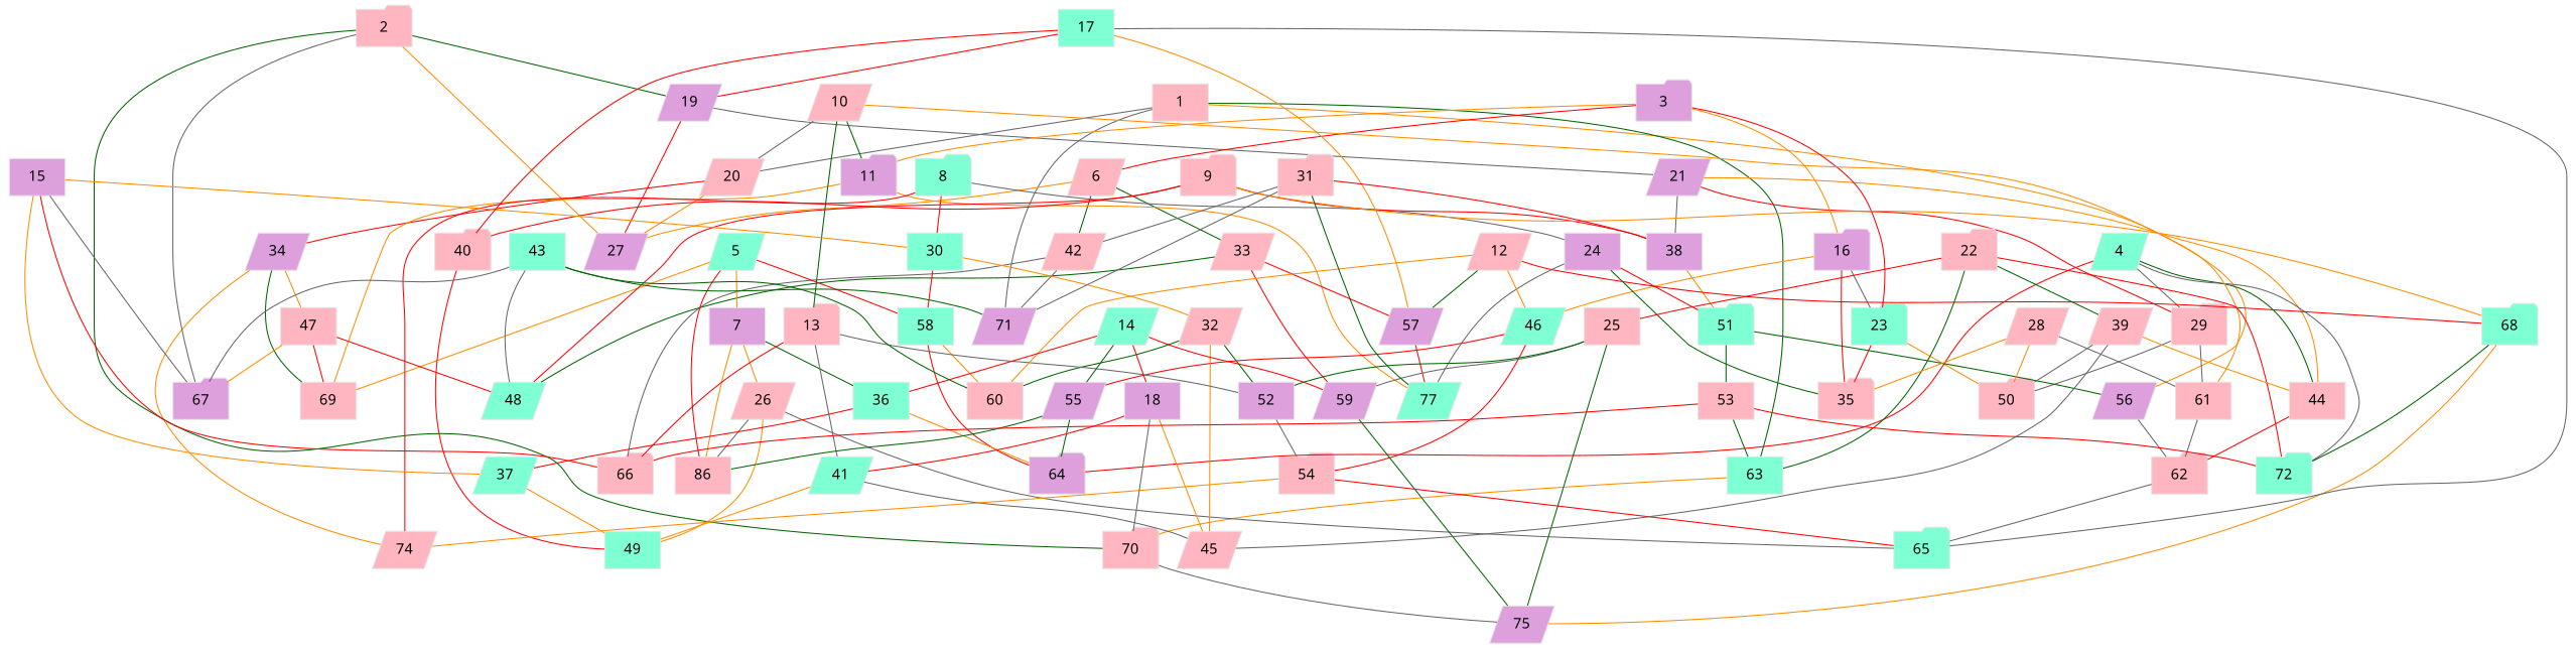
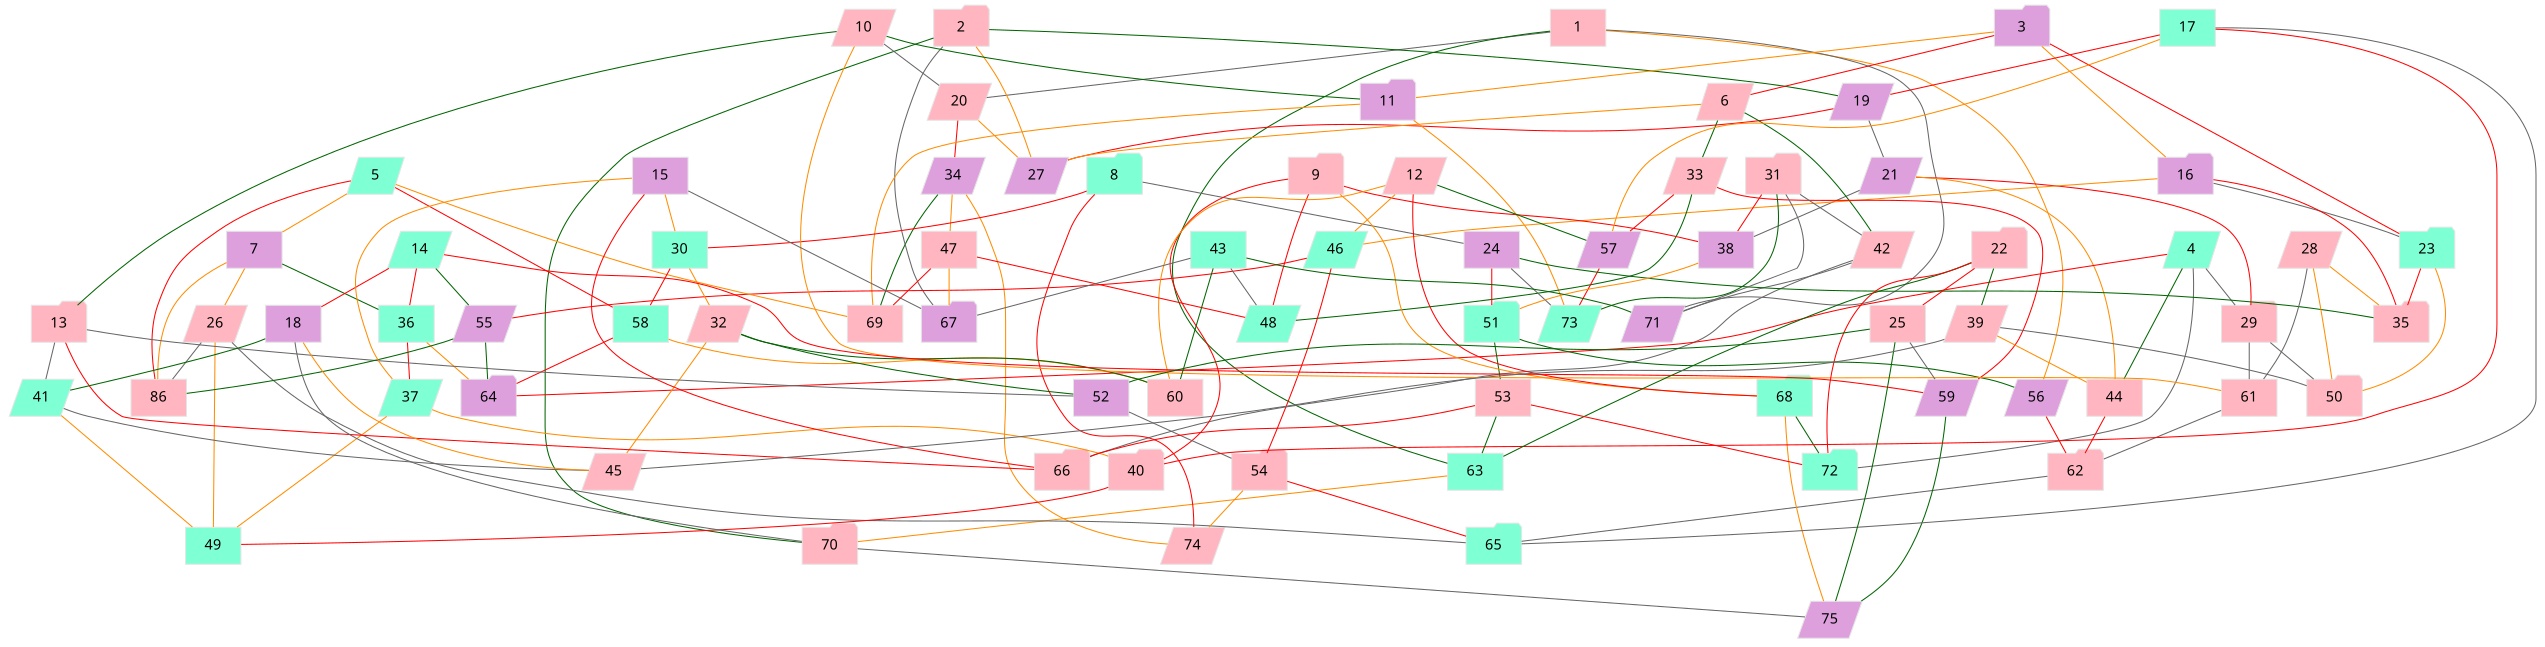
  graph {
    fontname="Noto Sans"
    node [color=gray90 fillcolor=lightpink fontname="Noto Sans" shape=parallelogram style=filled]
    edge [color=red fontname="Noto Sans"]
    1 [shape=box]
    20
    56 [fillcolor=plum]
    63 [fillcolor=aquamarine shape=box]
    71 [fillcolor=plum]
    27 [fillcolor=plum]
    34 [fillcolor=plum]
    62 [shape=folder]
    70 [shape=folder]
    2 [shape=folder]
    19 [fillcolor=plum]
    67 [fillcolor=plum shape=folder]
    21 [fillcolor=plum]
    75 [fillcolor=plum]
    3 [fillcolor=plum shape=folder]
    6
    11 [fillcolor=plum shape=folder]
    16 [fillcolor=plum shape=folder]
    23 [fillcolor=aquamarine shape=folder]
    33
    42
    69 [shape=box]
-   73 [fillcolor=aquamarine label=77]
+   73 [fillcolor=aquamarine]
    46 [fillcolor=aquamarine]
    35 [shape=folder]
    50 [shape=folder]
    4 [fillcolor=aquamarine]
    29 [shape=folder]
    44 [shape=box]
    64 [fillcolor=plum shape=folder]
    72 [fillcolor=aquamarine shape=folder]
    61 [shape=box]
    5 [fillcolor=aquamarine]
    7 [fillcolor=plum shape=box]
    58 [fillcolor=aquamarine shape=box]
    n36 [label=86 shape=box]
    26
    36 [fillcolor=aquamarine shape=box]
    60 [shape=box]
    48 [fillcolor=aquamarine]
    57 [fillcolor=plum]
    59 [fillcolor=plum]
    66 [shape=folder]
    65 [fillcolor=aquamarine shape=folder]
    49 [fillcolor=aquamarine shape=box]
    37 [fillcolor=aquamarine]
    8 [fillcolor=aquamarine shape=folder]
    24 [fillcolor=plum shape=box]
    30 [fillcolor=aquamarine shape=box]
    74
    51 [fillcolor=aquamarine shape=folder]
    32
    9 [shape=folder]
    38 [fillcolor=plum shape=box]
    40 [shape=folder]
    68 [fillcolor=aquamarine shape=folder]
    10
    13 [shape=folder]
    41 [fillcolor=aquamarine]
    52 [fillcolor=plum shape=box]
    12
    55 [fillcolor=plum]
    54 [shape=folder]
    45
    14 [fillcolor=aquamarine]
    18 [fillcolor=plum shape=box]
    15 [fillcolor=plum shape=box]
    17 [fillcolor=aquamarine shape=box]
    47 [shape=box]
    22 [shape=folder]
    25 [shape=box]
    39
    53 [shape=box]
    28
    31 [shape=folder]
    43 [fillcolor=aquamarine shape=box]
    1 -- 20 [color=gray40]
    1 -- 56 [color=darkorange]
    1 -- 63 [color=darkgreen]
    1 -- 71 [color=gray40]
    20 -- 27 [color=darkorange]
    20 -- 34
-   56 -- 62 [color=gray40]
+   56 -- 62
    63 -- 70 [color=darkorange]
    34 -- 69 [color=darkgreen]
    34 -- 74 [color=darkorange]
    34 -- 47 [color=darkorange]
    62 -- 65 [color=gray40]
    70 -- 75 [color=gray40]
    2 -- 27 [color=darkorange]
    2 -- 70 [color=darkgreen]
    2 -- 19 [color=darkgreen]
    2 -- 67 [color=gray40]
    19 -- 27
    19 -- 21 [color=gray40]
    21 -- 29
    21 -- 44 [color=darkorange]
    21 -- 38 [color=gray40]
    3 -- 6
    3 -- 11 [color=darkorange]
    3 -- 16 [color=darkorange]
    3 -- 23
    6 -- 27 [color=darkorange]
    6 -- 33 [color=darkgreen]
    6 -- 42 [color=darkgreen]
    11 -- 69 [color=darkorange]
    11 -- 73 [color=darkorange]
    16 -- 23 [color=gray40]
    16 -- 46 [color=darkorange]
    16 -- 35
    23 -- 35
    23 -- 50 [color=darkorange]
    33 -- 48 [color=darkgreen]
    33 -- 57
    33 -- 59
    42 -- 71 [color=gray40]
    42 -- 66 [color=gray40]
    46 -- 55
    46 -- 54
    4 -- 29 [color=gray40]
    4 -- 44 [color=darkgreen]
    4 -- 64
    4 -- 72 [color=gray40]
    29 -- 50 [color=gray40]
    29 -- 61 [color=gray40]
    44 -- 62
    61 -- 62 [color=gray40]
    5 -- 69 [color=darkorange]
    5 -- 7 [color=darkorange]
    5 -- 58
    5 -- n36
    7 -- n36 [color=darkorange]
    7 -- 26 [color=darkorange]
    7 -- 36 [color=darkgreen]
    58 -- 64
    58 -- 60 [color=darkorange]
    26 -- n36 [color=gray40]
    26 -- 65 [color=gray40]
    26 -- 49 [color=darkorange]
    36 -- 64 [color=darkorange]
    36 -- 37
    57 -- 73
    59 -- 75 [color=darkgreen]
    37 -- 49 [color=darkorange]
+   37 -- 40 [color=darkorange]
    8 -- 24 [color=gray40]
    8 -- 30
    8 -- 74
    24 -- 73 [color=gray40]
    24 -- 35 [color=darkgreen]
    24 -- 51
    30 -- 58
    30 -- 32 [color=darkorange]
    51 -- 56 [color=darkgreen]
    51 -- 53 [color=darkgreen]
    32 -- 60 [color=darkgreen]
    32 -- 52 [color=darkgreen]
    32 -- 45 [color=darkorange]
    9 -- 48
    9 -- 38
    9 -- 40
    9 -- 68 [color=darkorange]
    38 -- 51 [color=darkorange]
    40 -- 49
    68 -- 75 [color=darkorange]
    68 -- 72 [color=darkgreen]
    10 -- 20 [color=gray40]
    10 -- 11 [color=darkgreen]
    10 -- 61 [color=darkorange]
    10 -- 13 [color=darkgreen]
    13 -- 66
    13 -- 41 [color=gray40]
    13 -- 52 [color=gray40]
    41 -- 49 [color=darkorange]
    41 -- 45 [color=gray40]
    52 -- 54 [color=gray40]
    12 -- 46 [color=darkorange]
    12 -- 60 [color=darkorange]
    12 -- 57 [color=darkgreen]
    12 -- 68
    55 -- 64 [color=darkgreen]
    55 -- n36 [color=darkgreen]
    54 -- 65
    54 -- 74 [color=darkorange]
    14 -- 36
    14 -- 59
    14 -- 55 [color=darkgreen]
    14 -- 18
    18 -- 70 [color=gray40]
-   18 -- 41
+   18 -- 41 [color=darkgreen]
    18 -- 45 [color=darkorange]
    15 -- 67 [color=gray40]
    15 -- 66
    15 -- 37 [color=darkorange]
    15 -- 30 [color=darkorange]
    17 -- 19
    17 -- 57 [color=darkorange]
    17 -- 65 [color=gray40]
    17 -- 40
    47 -- 67 [color=darkorange]
    47 -- 69
    47 -- 48
    22 -- 63 [color=darkgreen]
    22 -- 72
    22 -- 25
    22 -- 39 [color=darkgreen]
    25 -- 75 [color=darkgreen]
    25 -- 59 [color=gray40]
    25 -- 52 [color=darkgreen]
    39 -- 50 [color=gray40]
    39 -- 44 [color=darkorange]
    39 -- 45 [color=gray40]
    53 -- 63 [color=darkgreen]
    53 -- 72
    53 -- 66
    28 -- 35 [color=darkorange]
    28 -- 50 [color=darkorange]
    28 -- 61 [color=gray40]
    31 -- 71 [color=gray40]
    31 -- 42 [color=gray40]
    31 -- 73 [color=darkgreen]
    31 -- 38
    43 -- 71 [color=darkgreen]
    43 -- 67 [color=gray40]
    43 -- 60 [color=darkgreen]
    43 -- 48 [color=gray40]
  }
